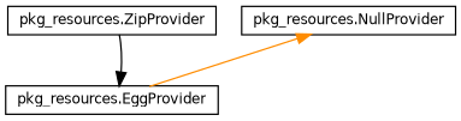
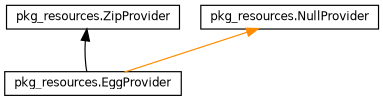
  digraph {
    node [color=black fillcolor=white fontname=Helvetica fontsize=10 shape=record style=filled]
    edge [dir=back fontname=Helvetica fontsize=10 labelfontname=Helvetica labelfontsize=10 style=solid]
    n1 [height=0.2 label="pkg_resources.ZipProvider" width=0.4]
    n2 [height=0.2 label="pkg_resources.EggProvider" width=0.4]
    n3 [height=0.2 label="pkg_resources.NullProvider" width=0.4]
-   n2 -> n1 [color=black]
+   n1 -> n2 [color=black]
    n3 -> n2 [color=darkorange]
  }
